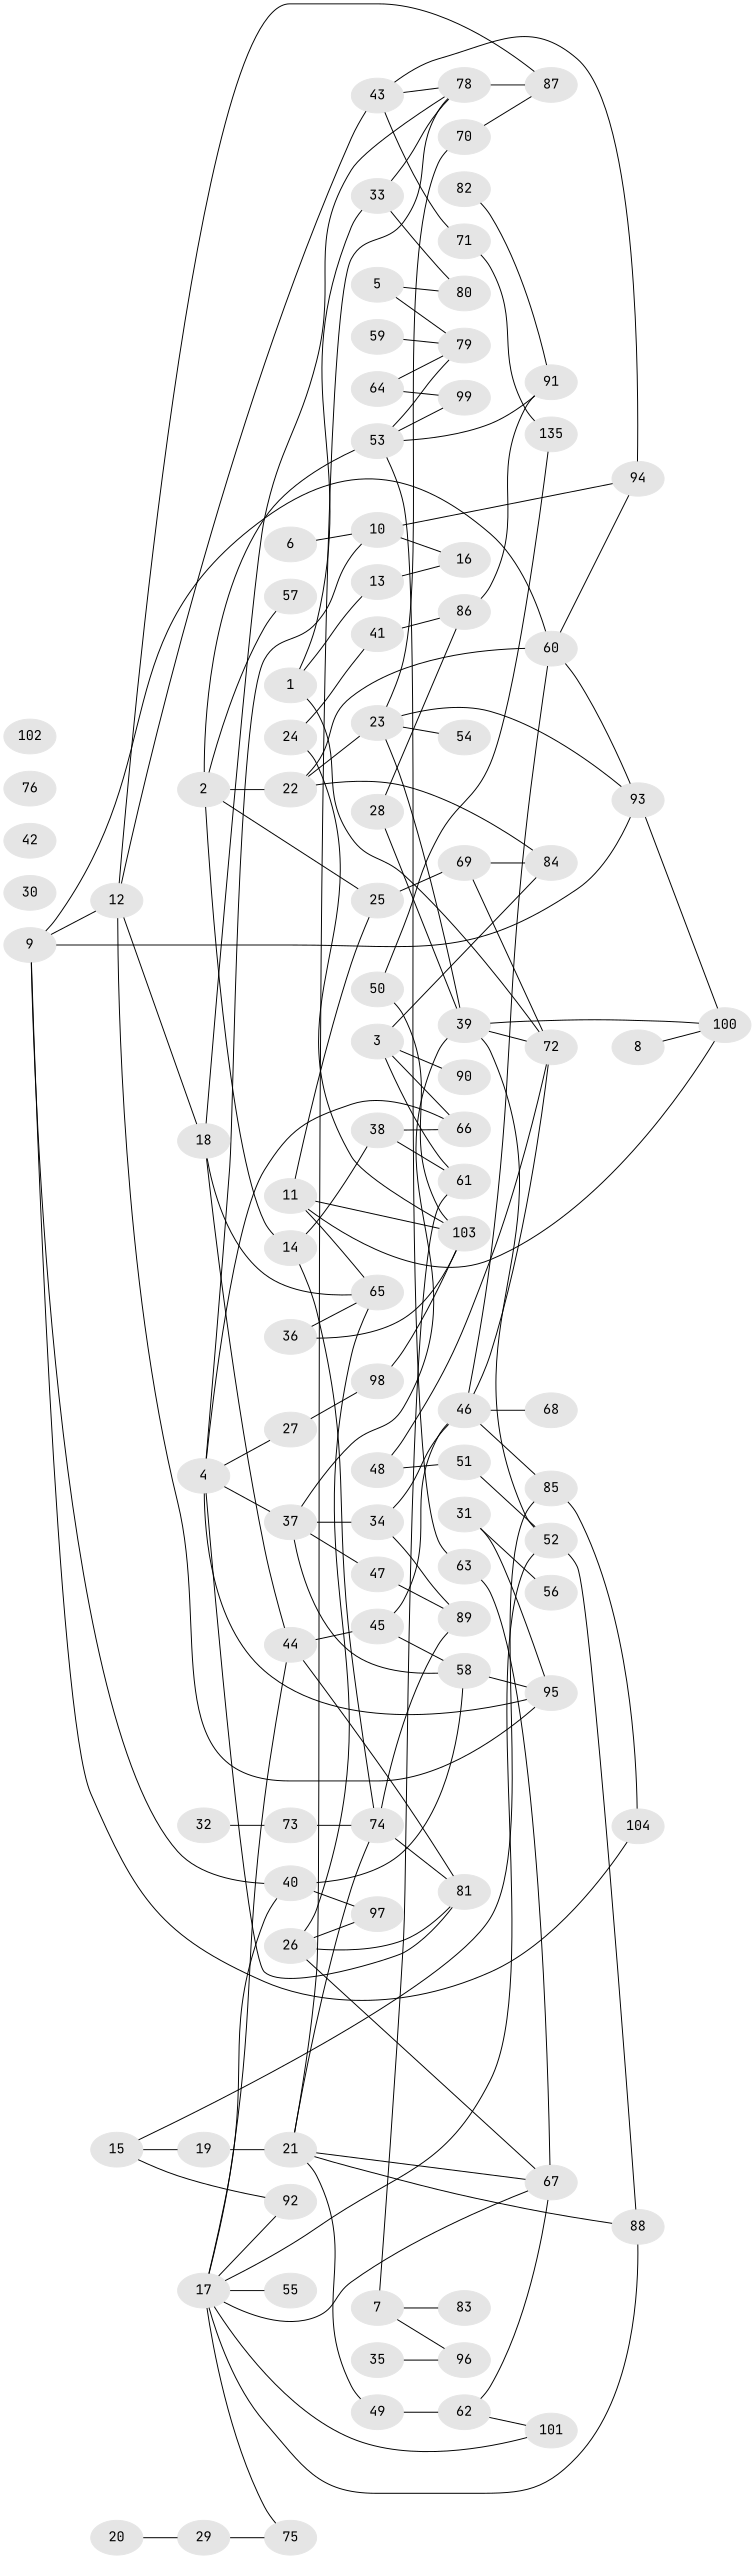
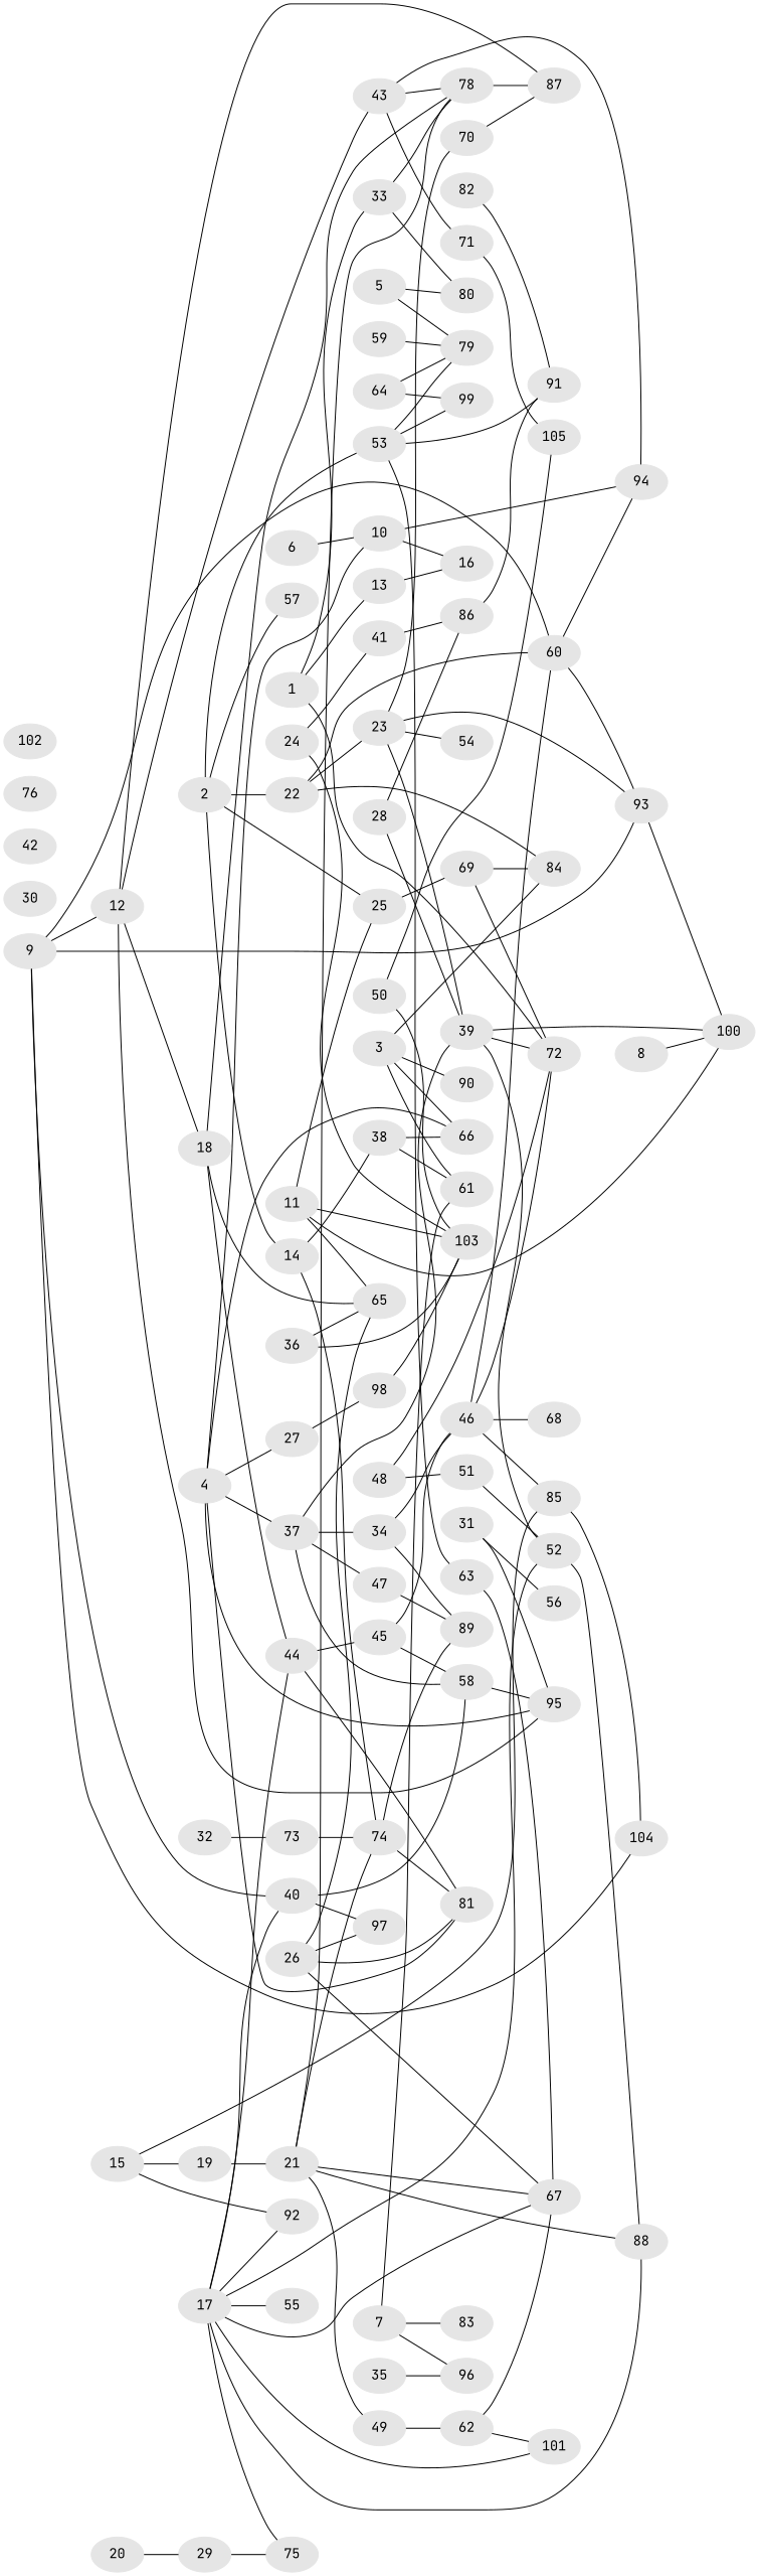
  graph {
    fontname="JetBrains Mono"
    rankdir=LR
    node [color=gray90 fontname="JetBrains Mono" style=filled]
    edge [fontname="JetBrains Mono"]
    1
    13
    33
    72
    16
    80
    78
    2
    14
    22
    25
    53
    57
    38
    74
    84
    60
    23
    69
    79
    63
    91
    99
    3
    61
    66
    90
    4
    10
    27
    37
    81
    95
    94
    98
    34
    46
    89
    39
    47
    58
    5
    6
    7
    83
    96
    8
    100
    9
    12
    40
    93
    104
    18
    43
    87
    97
    11
    65
    103
    44
    71
    15
    19
    85
    92
    21
    17
    52
    55
    67
    75
    88
    101
    45
    49
    20
    29
    62
    54
    70
    24
    41
    86
    26
    28
    30
    31
    56
    32
    73
    68
    35
    36
    42
-   105 [label=135]
+   105
    48
    51
    50
    59
    64
    76
    82
    102
    1 -- 13
    1 -- 33
    1 -- 72
    13 -- 16
    33 -- 80
    33 -- 78
    78 -- 87
    2 -- 14
    2 -- 22
    2 -- 25
    2 -- 53
    2 -- 57
    14 -- 38
    14 -- 74
    22 -- 84
    22 -- 60
    22 -- 23
    25 -- 69
    53 -- 79
    53 -- 63
    53 -- 91
    53 -- 99
    38 -- 61
    38 -- 66
    74 -- 81
    74 -- 89
    60 -- 94
    60 -- 93
    23 -- 39
    23 -- 93
    23 -- 54
    23 -- 70
    69 -- 72
    69 -- 84
    63 -- 67
    3 -- 84
    3 -- 61
    3 -- 66
    3 -- 90
    4 -- 66
    4 -- 10
    4 -- 27
    4 -- 37
    4 -- 81
    4 -- 95
    10 -- 16
    10 -- 94
    27 -- 98
    37 -- 34
    37 -- 39
    37 -- 47
    37 -- 58
    98 -- 103
    34 -- 46
    34 -- 89
    46 -- 72
    46 -- 60
    46 -- 85
    46 -- 68
    39 -- 72
    39 -- 100
    39 -- 52
    47 -- 89
    58 -- 95
    5 -- 80
    5 -- 79
    6 -- 10
    7 -- 61
    7 -- 83
    7 -- 96
    8 -- 100
    9 -- 60
    9 -- 12
    9 -- 40
    9 -- 93
    9 -- 104
    12 -- 95
    12 -- 18
    12 -- 43
    12 -- 87
    40 -- 58
    40 -- 97
    93 -- 100
    18 -- 78
    18 -- 65
    18 -- 44
    43 -- 78
    43 -- 94
    43 -- 71
    11 -- 25
    11 -- 100
    11 -- 65
    11 -- 103
    44 -- 81
    44 -- 45
    71 -- 105
    15 -- 19
    15 -- 85
    15 -- 92
    19 -- 21
    85 -- 104
    21 -- 78
    21 -- 74
    21 -- 67
    21 -- 88
    21 -- 49
    17 -- 40
    17 -- 44
    17 -- 92
    17 -- 52
    17 -- 55
    17 -- 67
    17 -- 75
    17 -- 88
    17 -- 101
    52 -- 88
    45 -- 46
    45 -- 58
    49 -- 62
    20 -- 29
    29 -- 75
    62 -- 67
    62 -- 101
    70 -- 87
    24 -- 103
    24 -- 41
    41 -- 86
    86 -- 91
    26 -- 81
    26 -- 97
    26 -- 65
    26 -- 67
    28 -- 39
    28 -- 86
    31 -- 95
    31 -- 56
    32 -- 73
    73 -- 74
    35 -- 96
    36 -- 65
    36 -- 103
    48 -- 72
    48 -- 51
    51 -- 52
    50 -- 103
    50 -- 105
    59 -- 79
    64 -- 79
    64 -- 99
    82 -- 91
  }
